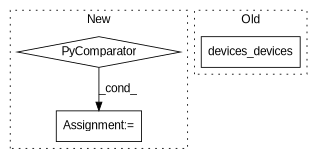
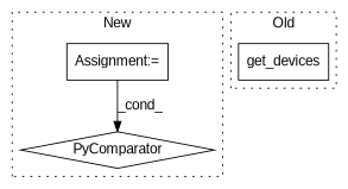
  digraph {
    fontname="Liberation Sans"
    node [l=43 s=894 shape=box fontname="Liberation Sans"]
    n1 [a=113 label=PyComparator shape=diamond]
    n2 [a=7 label="Assignment:="]
-   n3 [a=32 l="12,1" label=devices_devices s="2374,2397"]
+   n3 [a=32 l="12,1" label=get_devices s="2374,2397"]
    subgraph cluster_1 {
      label=New
      style=dotted
      n1
      n2
    }
    subgraph cluster_2 {
      label=Old
      style=dotted
      n3
    }
-   n1 -> n2 [label=_cond_ fontname="Liberation Sans"]
+   n2 -> n1 [label=_cond_ fontname="Liberation Sans"]
  }
